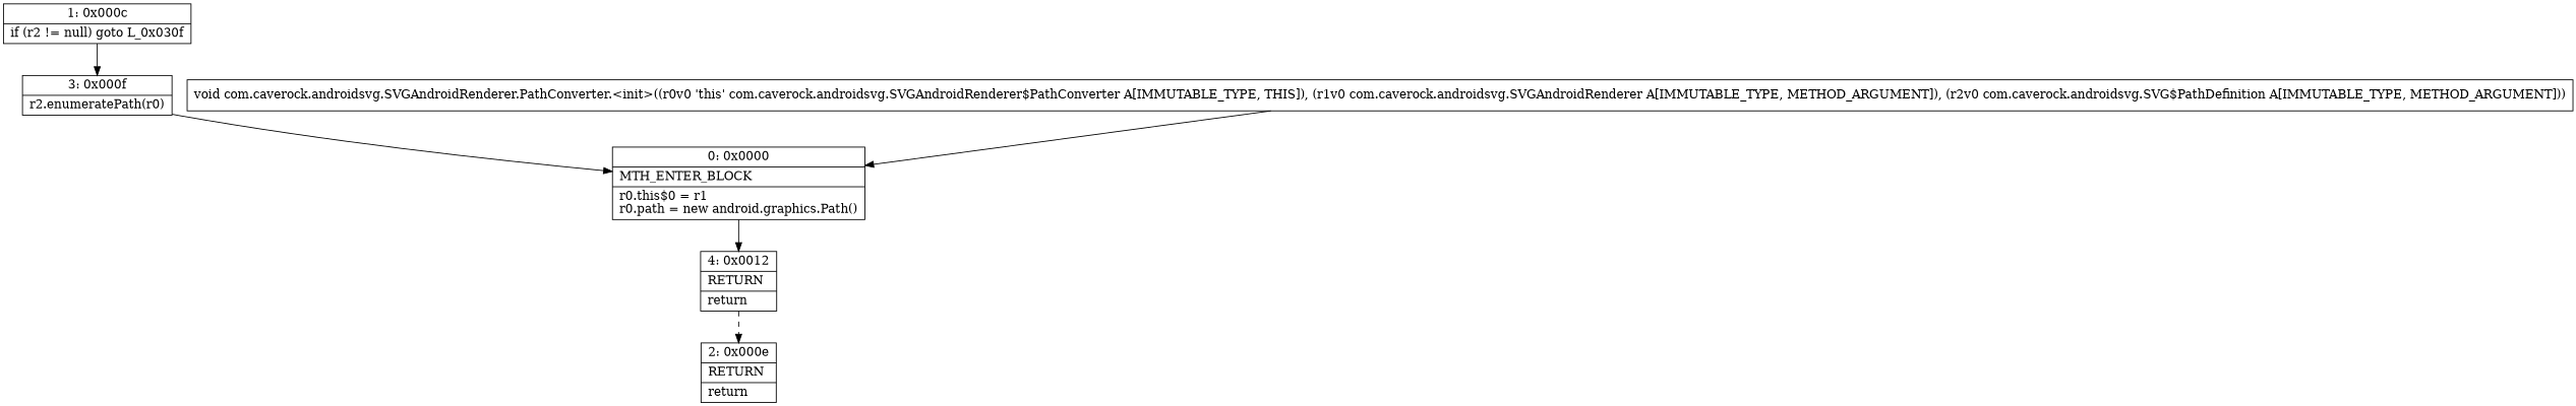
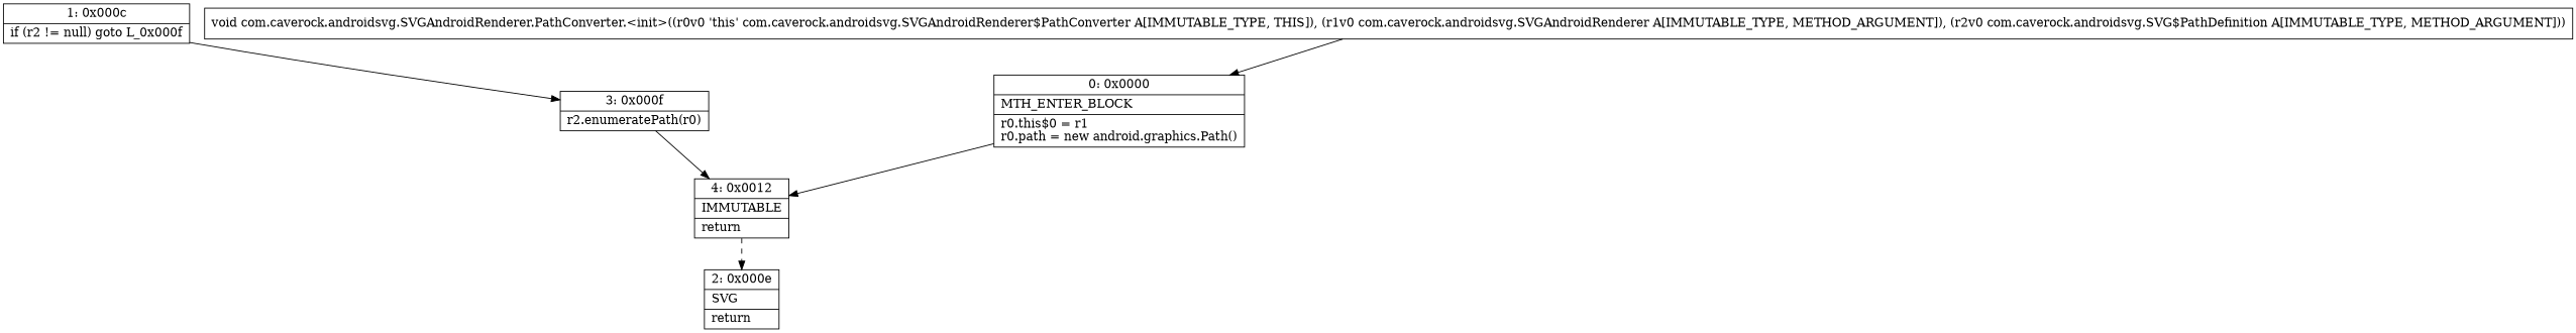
  digraph {
    node [shape=record]
    n1 [label="{0\:\ 0x0000|MTH_ENTER_BLOCK\l|r0.this$0 = r1\lr0.path = new android.graphics.Path()\l}"]
-   n2 [label="{4\:\ 0x0012|RETURN\l|return\l}"]
-   n3 [label="{1\:\ 0x000c|if (r2 != null) goto L_0x030f\l}"]
+   n2 [label="{4\:\ 0x0012|IMMUTABLE\l|return\l}"]
+   n3 [label="{1\:\ 0x000c|if (r2 != null) goto L_0x000f\l}"]
    n4 [label="{3\:\ 0x000f|r2.enumeratePath(r0)\l}"]
-   n5 [label="{2\:\ 0x000e|RETURN\l|return\l}"]
+   n5 [label="{2\:\ 0x000e|SVG\l|return\l}"]
    n6 [label="{void com.caverock.androidsvg.SVGAndroidRenderer.PathConverter.\<init\>((r0v0 'this' com.caverock.androidsvg.SVGAndroidRenderer$PathConverter A[IMMUTABLE_TYPE, THIS]), (r1v0 com.caverock.androidsvg.SVGAndroidRenderer A[IMMUTABLE_TYPE, METHOD_ARGUMENT]), (r2v0 com.caverock.androidsvg.SVG$PathDefinition A[IMMUTABLE_TYPE, METHOD_ARGUMENT])) }"]
    n1 -> n2
    n2 -> n5 [style=dashed]
    n3 -> n4
-   n4 -> n1
+   n4 -> n2
    n6 -> n1
  }
